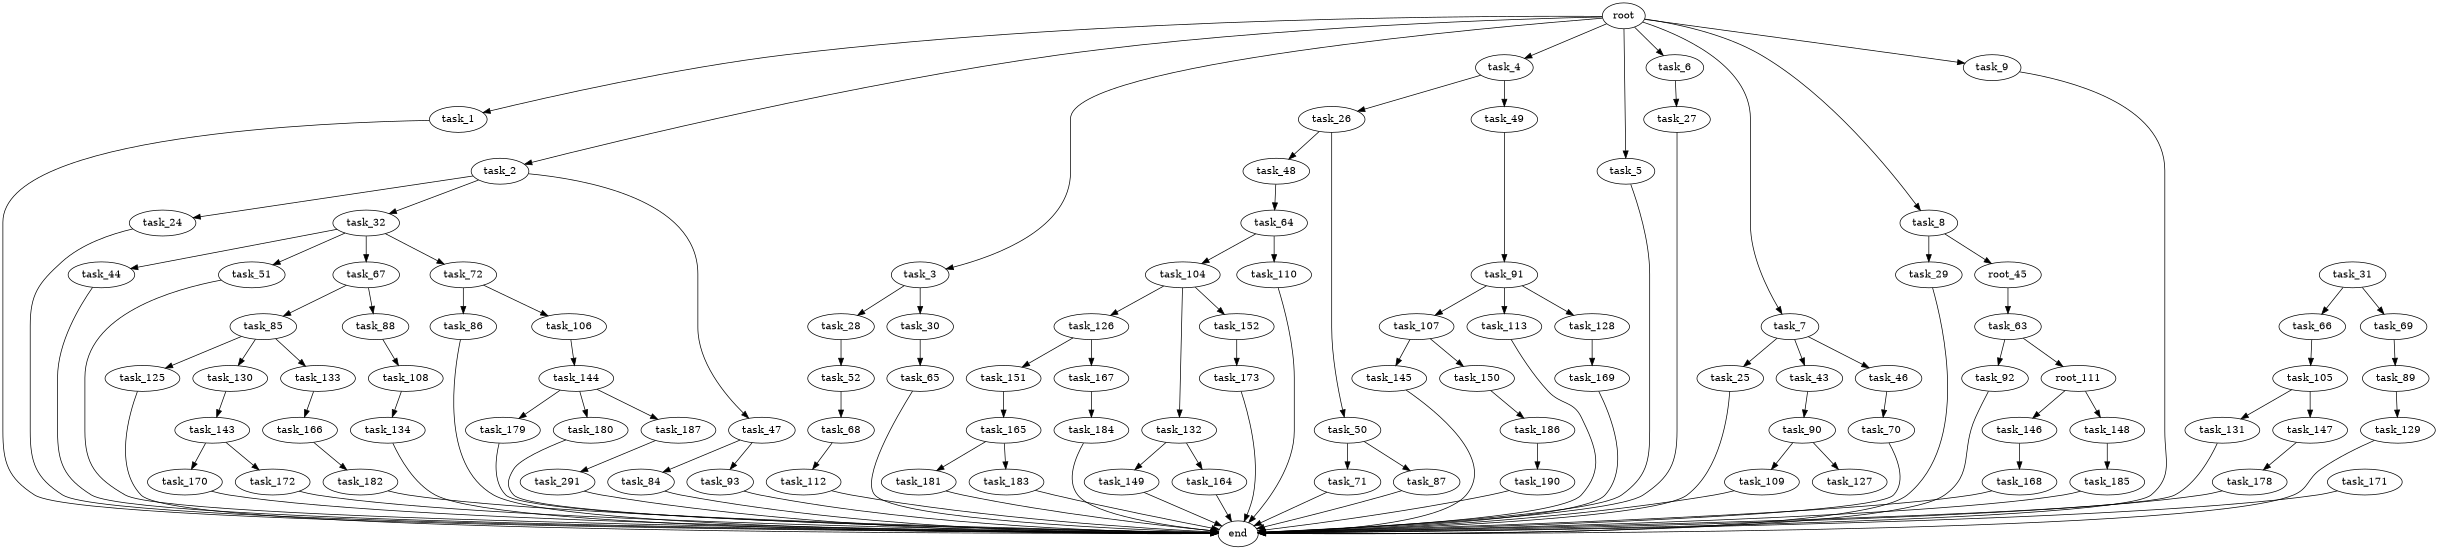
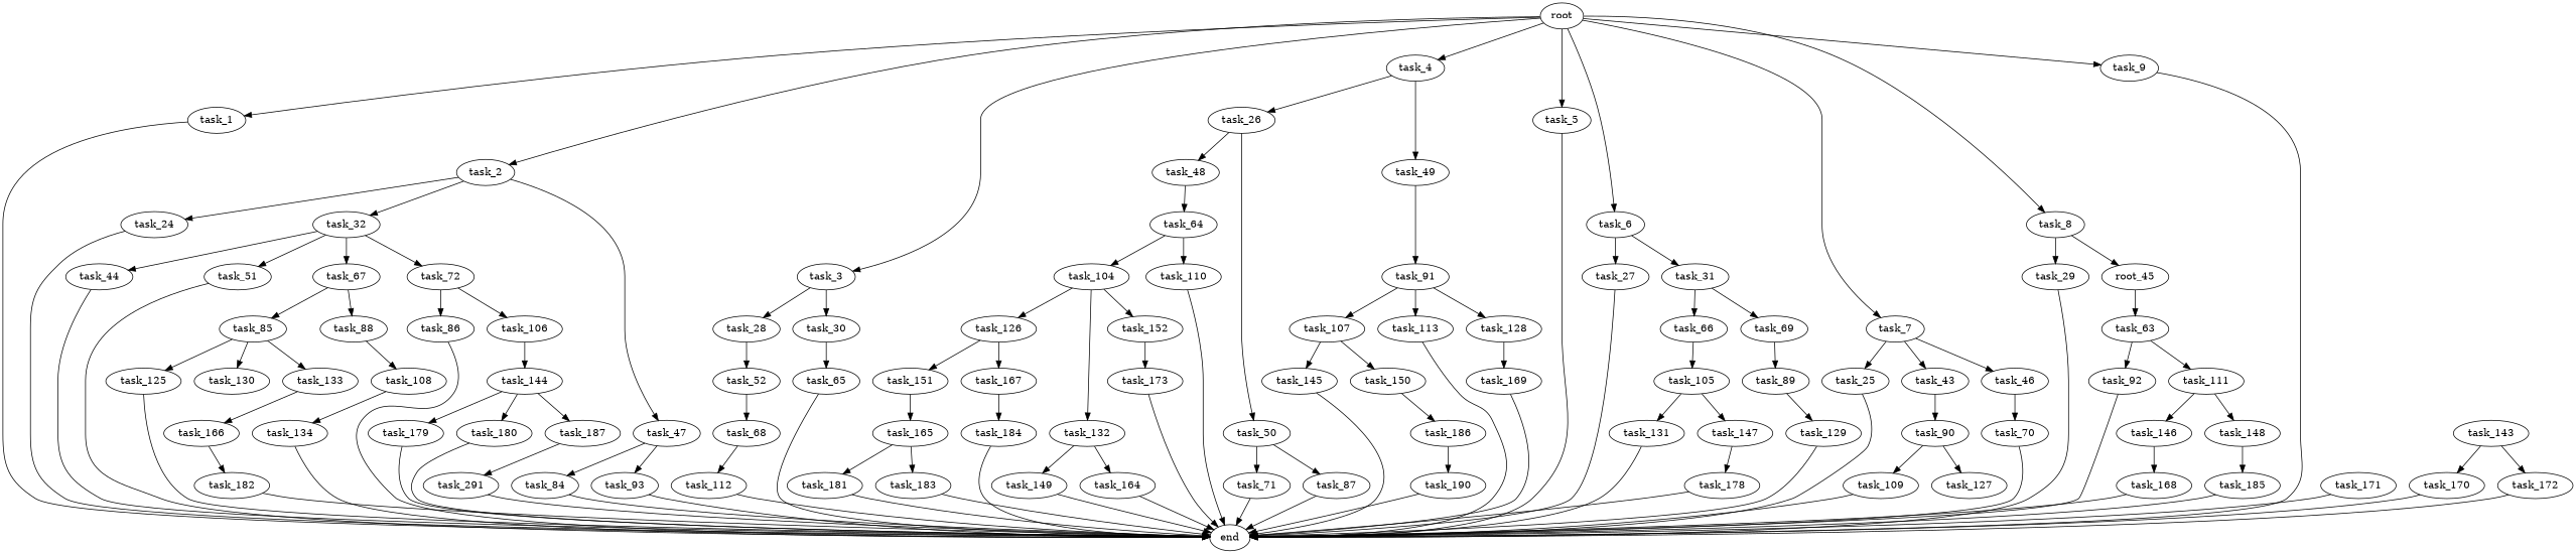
  digraph {
    root
    task_1
    task_2
    task_3
    task_4
    task_5
    task_6
    task_7
    task_8
    task_9
    end
    task_24
    task_32
    task_47
    task_28
    task_30
    task_26
    task_49
    task_27
    task_31
    task_25
    task_43
    task_46
    task_29
    n25 [label=root_45]
    task_44
    task_51
    task_67
    task_72
    task_84
    task_93
    task_52
    task_65
    task_48
    task_50
    task_91
    task_66
    task_69
    task_90
    task_70
    task_63
    task_64
    task_71
    task_87
    task_68
    task_105
    task_89
    task_85
    task_88
    task_86
    task_106
    task_109
    task_127
    task_92
-   task_111 [label=root_111]
+   task_111
    task_104
    task_110
    task_107
    task_113
    task_128
    task_112
    task_146
    task_148
    task_126
    task_132
    task_152
    task_131
    task_147
    task_125
    task_130
    task_133
    task_108
    task_129
    task_144
    task_143
    task_166
    task_134
    task_145
    task_150
    task_169
    task_151
    task_167
    task_149
    task_164
    task_173
    task_178
    task_179
    task_180
    task_187
    task_186
    task_168
    task_185
    task_165
    task_184
    task_171
    task_170
    task_172
    task_182
    n99 [label=task_291]
    task_190
    task_181
    task_183
    root -> task_1
    root -> task_2
    root -> task_3
    root -> task_4
    root -> task_5
    root -> task_6
    root -> task_7
    root -> task_8
    root -> task_9
    task_1 -> end
    task_2 -> task_24
    task_2 -> task_32
    task_2 -> task_47
    task_3 -> task_28
    task_3 -> task_30
    task_4 -> task_26
    task_4 -> task_49
    task_5 -> end
    task_6 -> task_27
+   task_6 -> task_31
    task_7 -> task_25
    task_7 -> task_43
    task_7 -> task_46
    task_8 -> task_29
    task_8 -> n25
    task_9 -> end
    task_24 -> end
    task_32 -> task_44
    task_32 -> task_51
    task_32 -> task_67
    task_32 -> task_72
    task_47 -> task_84
    task_47 -> task_93
    task_28 -> task_52
    task_30 -> task_65
    task_26 -> task_48
    task_26 -> task_50
    task_49 -> task_91
    task_27 -> end
    task_31 -> task_66
    task_31 -> task_69
    task_25 -> end
    task_43 -> task_90
    task_46 -> task_70
    task_29 -> end
    n25 -> task_63
    task_44 -> end
    task_51 -> end
    task_67 -> task_85
    task_67 -> task_88
    task_72 -> task_86
    task_72 -> task_106
    task_84 -> end
    task_93 -> end
    task_52 -> task_68
    task_65 -> end
    task_48 -> task_64
    task_50 -> task_71
    task_50 -> task_87
    task_91 -> task_107
    task_91 -> task_113
    task_91 -> task_128
    task_66 -> task_105
    task_69 -> task_89
    task_90 -> task_109
    task_90 -> task_127
    task_70 -> end
    task_63 -> task_92
    task_63 -> task_111
    task_64 -> task_104
    task_64 -> task_110
    task_71 -> end
    task_87 -> end
    task_68 -> task_112
    task_105 -> task_131
    task_105 -> task_147
    task_89 -> task_129
    task_85 -> task_125
    task_85 -> task_130
    task_85 -> task_133
    task_88 -> task_108
    task_86 -> end
    task_106 -> task_144
    task_109 -> end
    task_92 -> end
    task_111 -> task_146
    task_111 -> task_148
    task_104 -> task_126
    task_104 -> task_132
    task_104 -> task_152
    task_110 -> end
    task_107 -> task_145
    task_107 -> task_150
    task_113 -> end
    task_128 -> task_169
    task_112 -> end
    task_146 -> task_168
    task_148 -> task_185
    task_126 -> task_151
    task_126 -> task_167
    task_132 -> task_149
    task_132 -> task_164
    task_152 -> task_173
    task_131 -> end
    task_147 -> task_178
    task_125 -> end
-   task_130 -> task_143
    task_133 -> task_166
    task_108 -> task_134
    task_129 -> end
    task_144 -> task_179
    task_144 -> task_180
    task_144 -> task_187
    task_143 -> task_170
    task_143 -> task_172
    task_166 -> task_182
    task_134 -> end
    task_145 -> end
    task_150 -> task_186
    task_169 -> end
    task_151 -> task_165
    task_167 -> task_184
    task_149 -> end
    task_164 -> end
    task_173 -> end
    task_178 -> end
    task_179 -> end
    task_180 -> end
    task_187 -> n99
    task_186 -> task_190
    task_168 -> end
    task_185 -> end
    task_165 -> task_181
    task_165 -> task_183
    task_184 -> end
    task_171 -> end
    task_170 -> end
    task_172 -> end
    task_182 -> end
    n99 -> end
    task_190 -> end
    task_181 -> end
    task_183 -> end
  }
